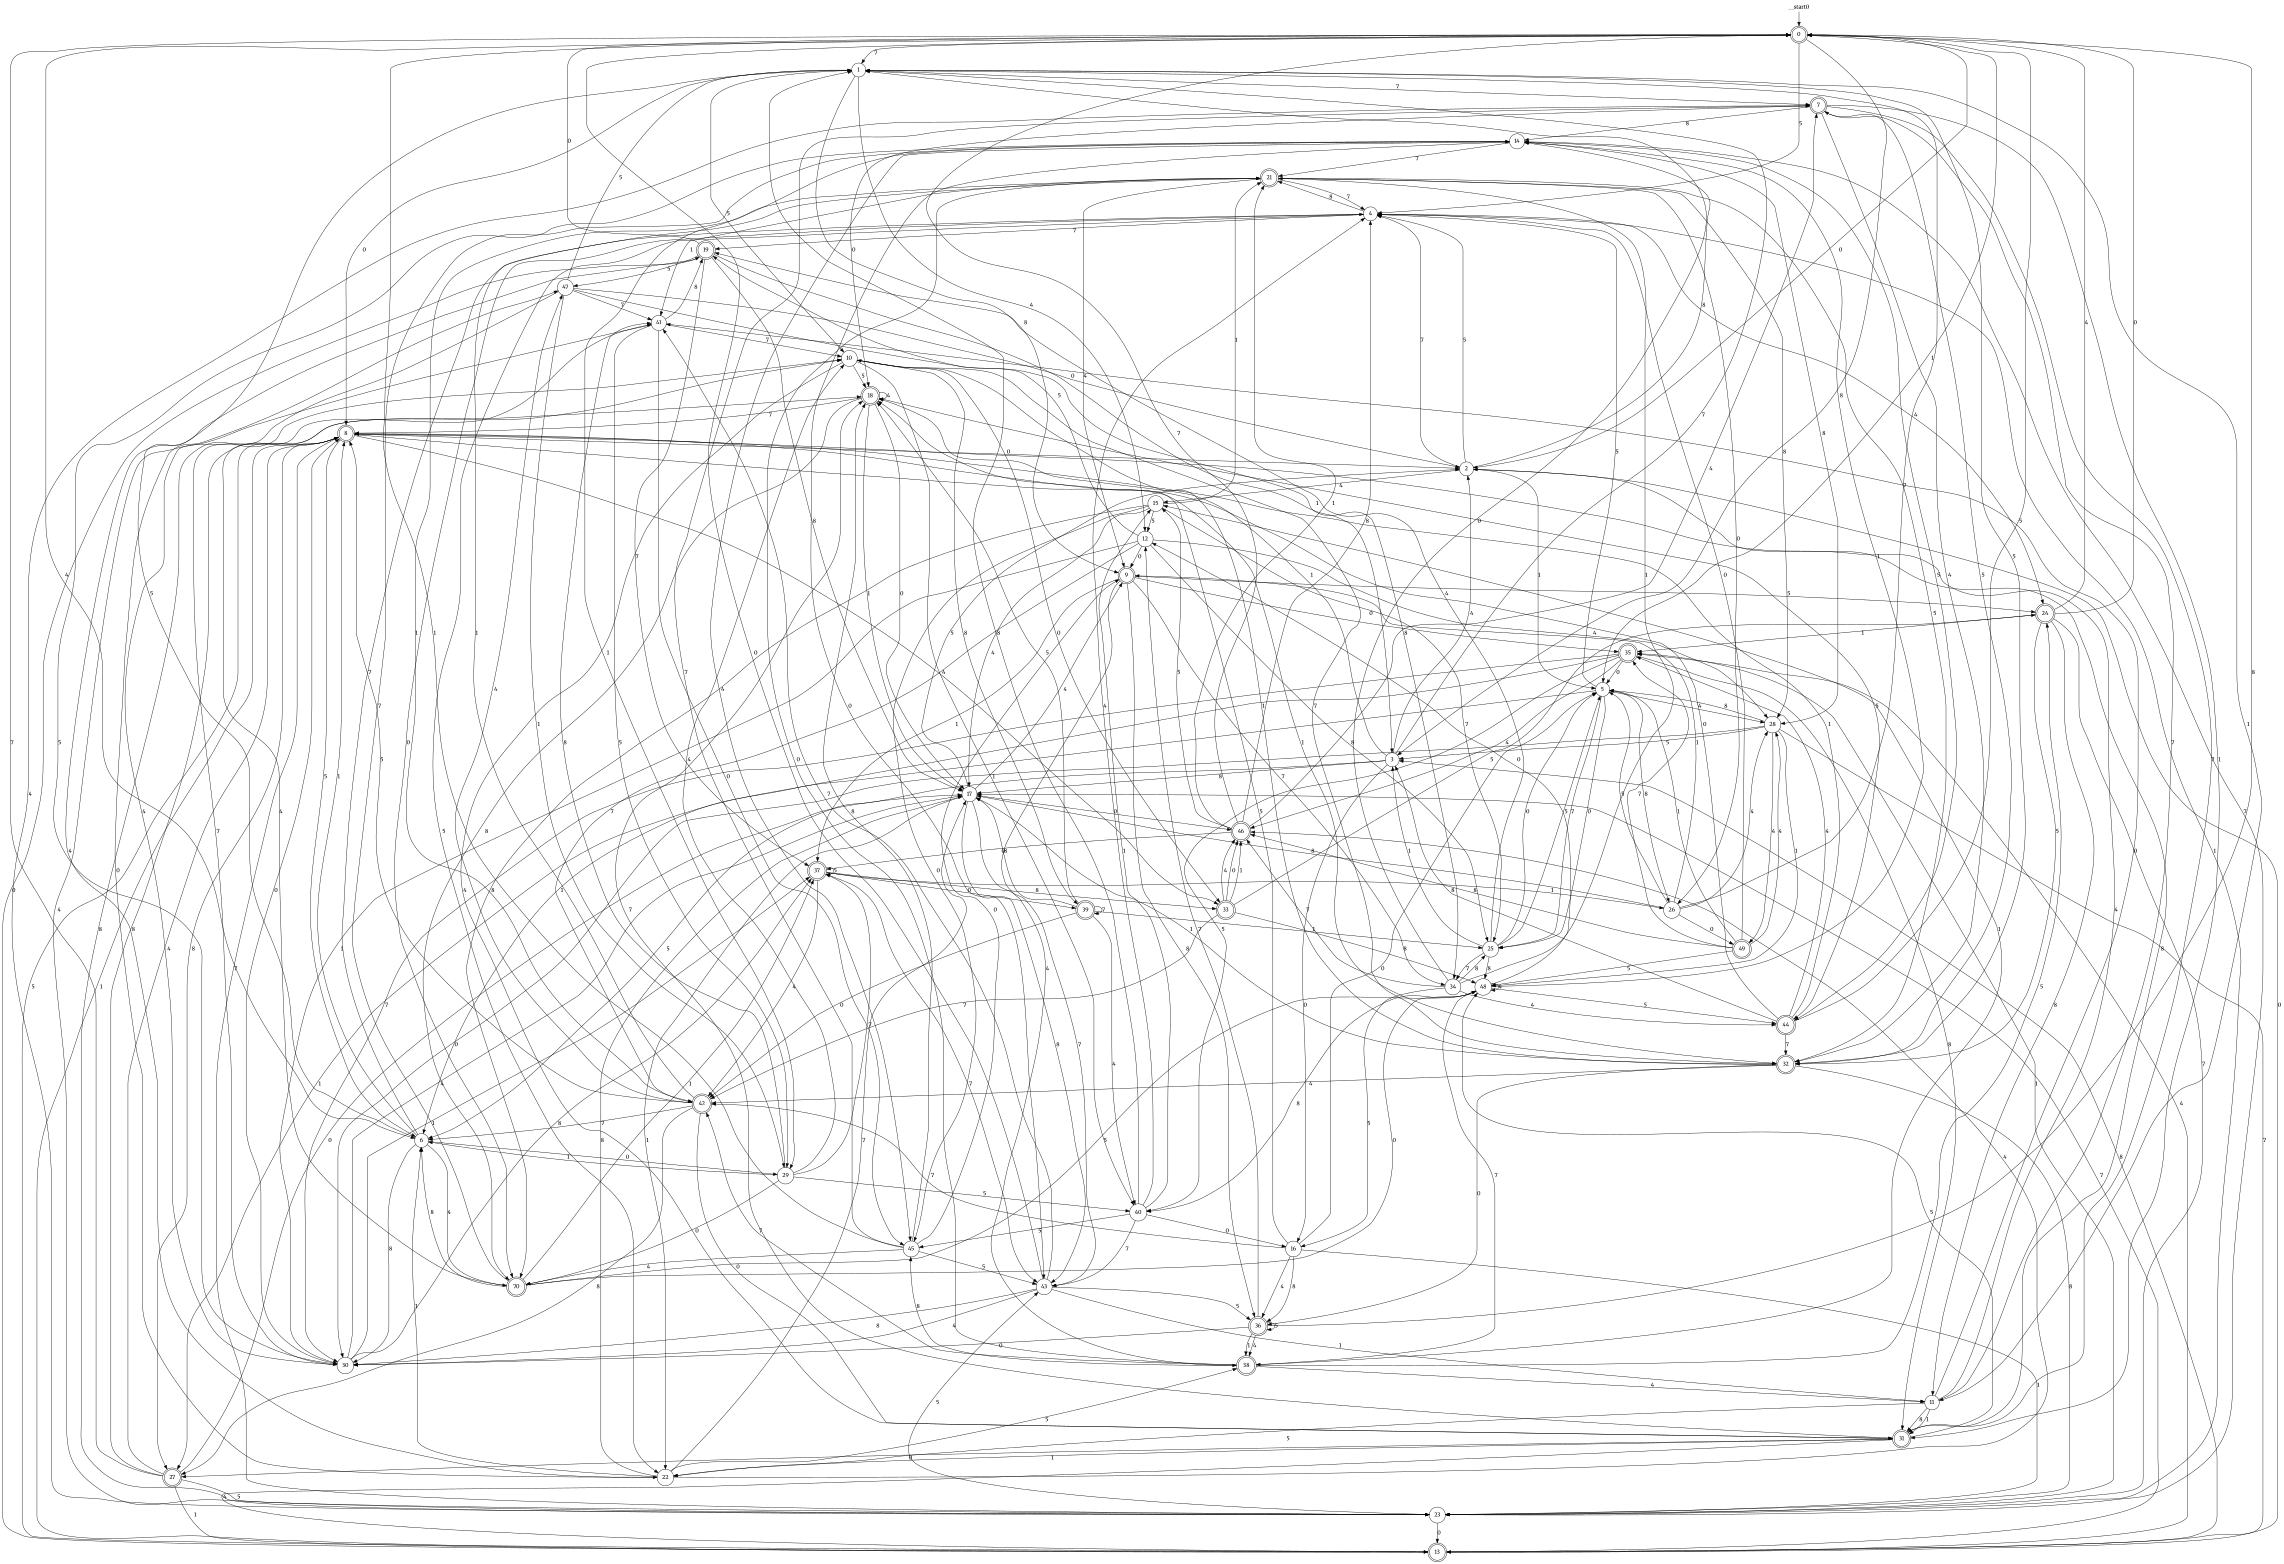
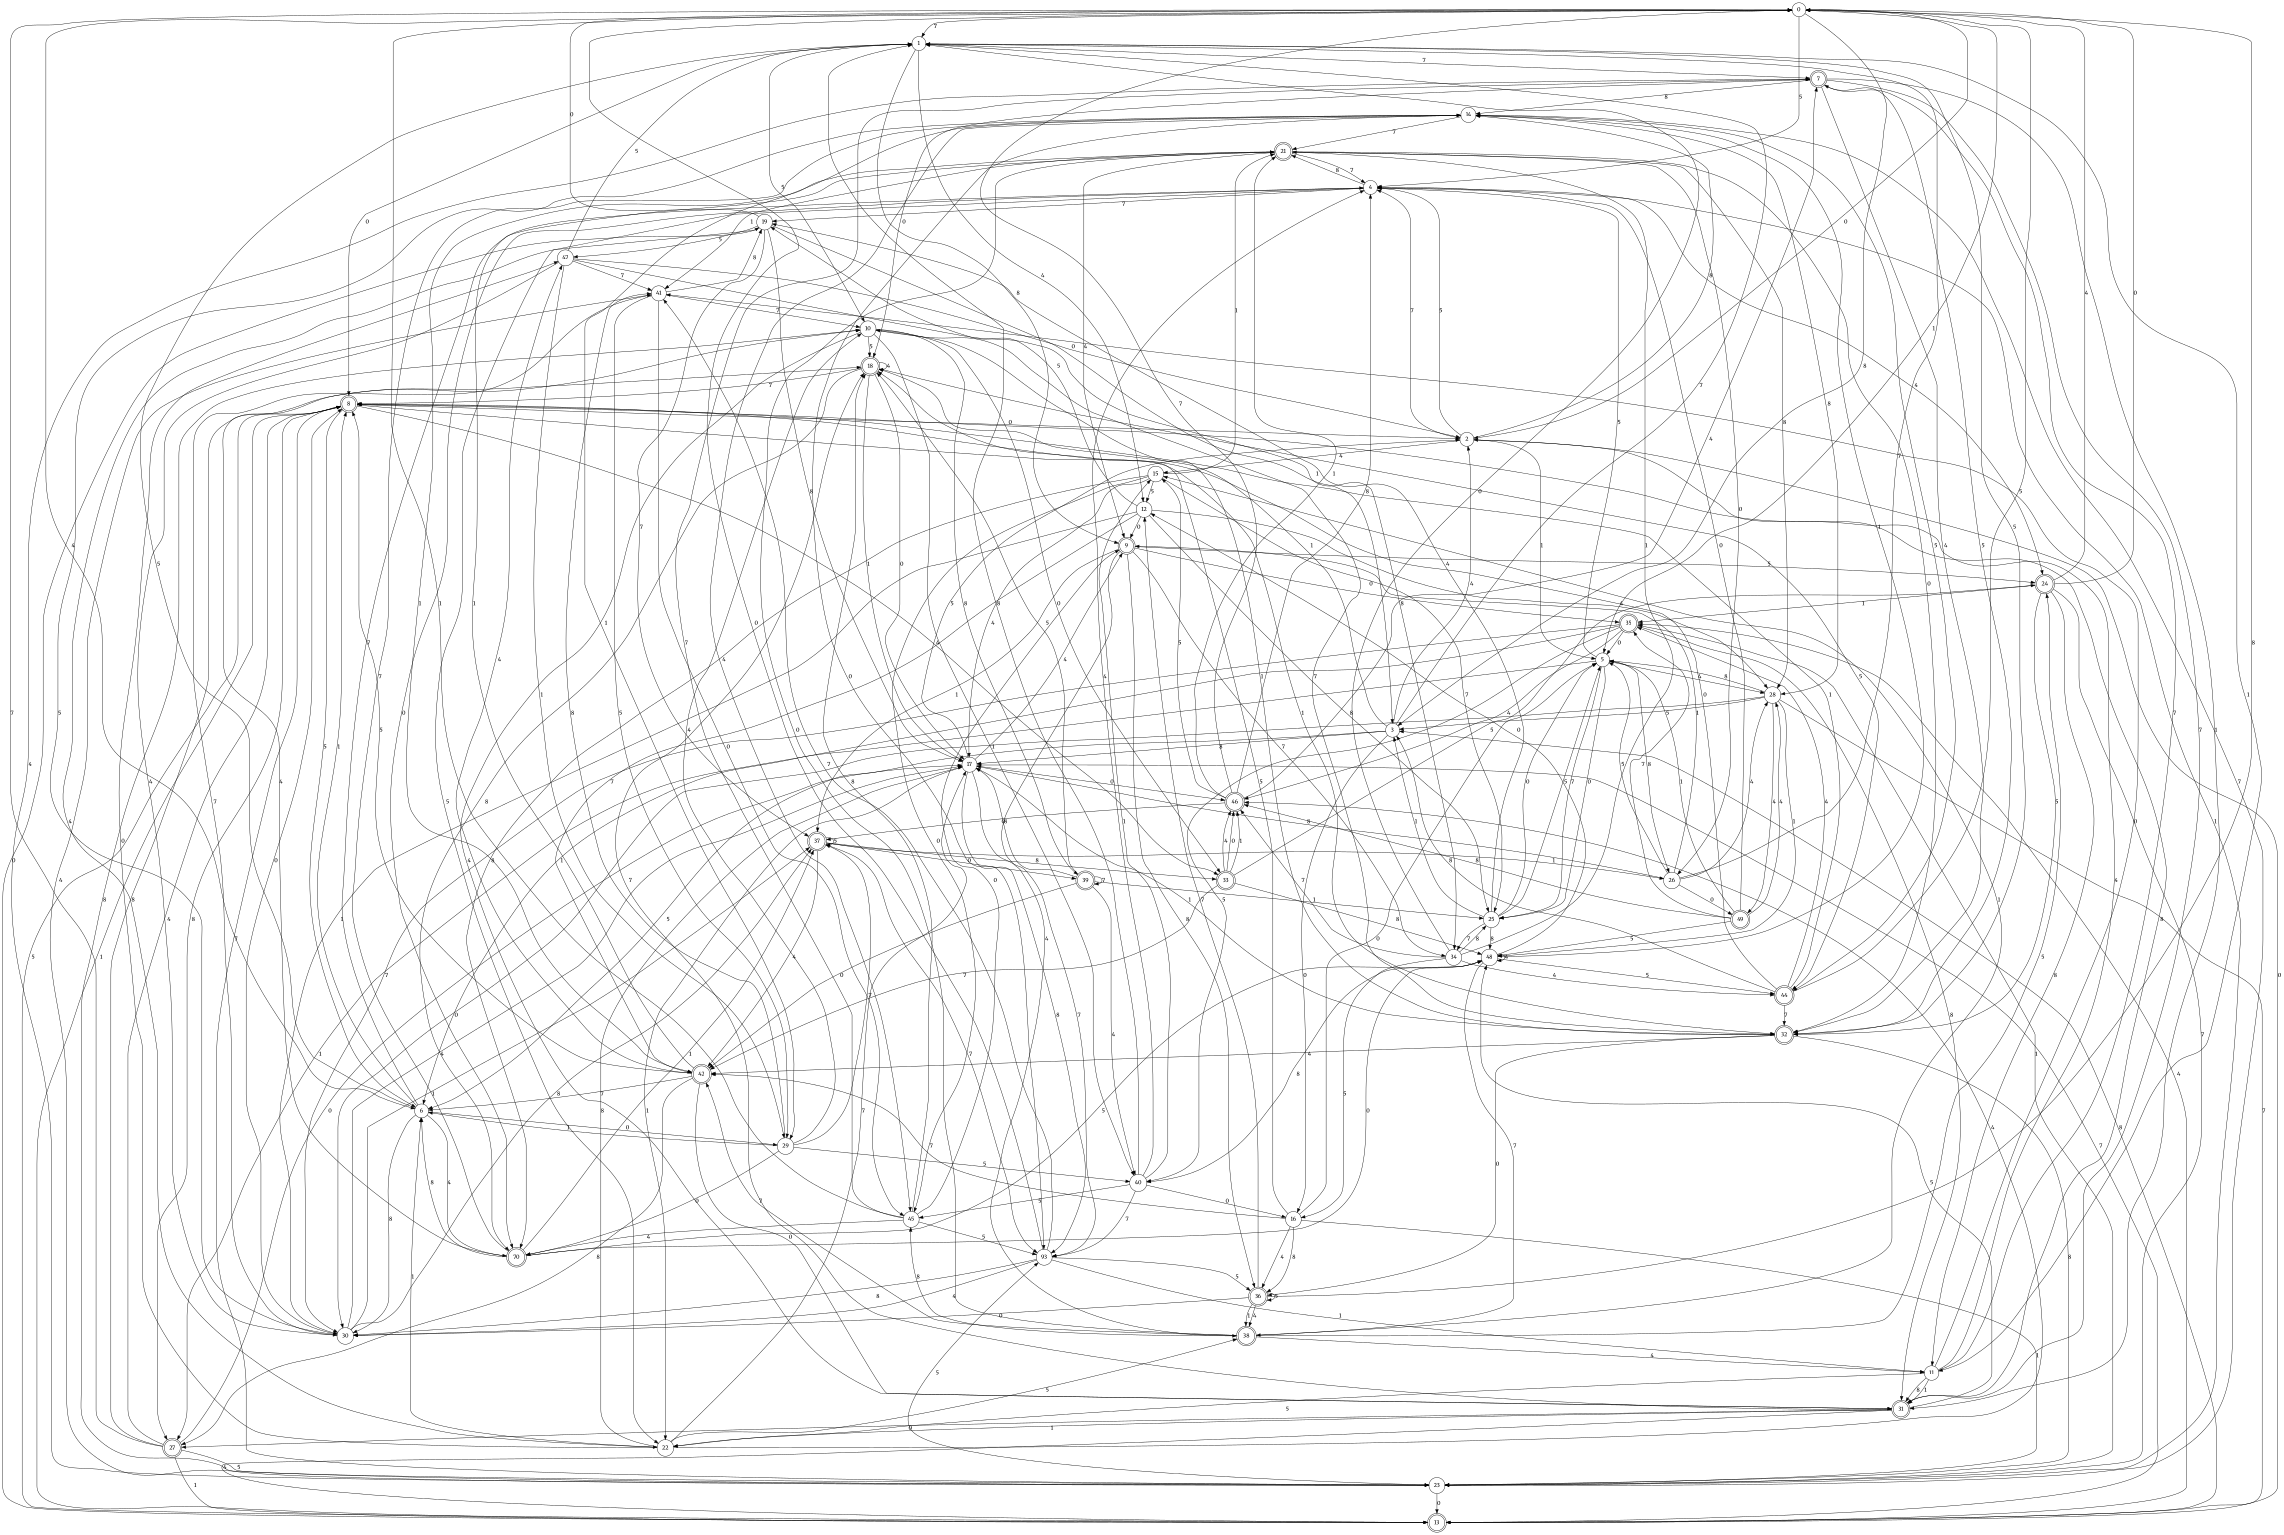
  digraph {
    fontname=Merriweather
    node [fontname=Merriweather shape=circle]
    edge [fontname=Merriweather]
-   n1 [label=0 shape=doublecircle]
+   n1 [label=0]
    n2 [label=1]
    n3 [label=2]
    n4 [label=3]
    n5 [label=4]
    n6 [label=5]
    n7 [label=6]
    n8 [label=7 shape=doublecircle]
    n9 [label=8 shape=doublecircle]
    n10 [label=9 shape=doublecircle]
    n11 [label=10]
    n12 [label=11]
    n13 [label=12]
    n14 [label=13 shape=doublecircle]
    n15 [label=14]
    n16 [label=15]
    n17 [label=16]
    n18 [label=17]
    n19 [label=18 shape=doublecircle]
-   n20 [label=19 shape=doublecircle]
+   n20 [label=19]
    n21 [label=70 shape=doublecircle]
    n22 [label=21 shape=doublecircle]
    n23 [label=22]
    n24 [label=23]
    n25 [label=24 shape=doublecircle]
    n26 [label=25]
    n27 [label=26]
    n28 [label=27 shape=doublecircle]
    n29 [label=28]
    n30 [label=29]
    n31 [label=30]
    n32 [label=31 shape=doublecircle]
    n33 [label=32 shape=doublecircle]
    n34 [label=33 shape=doublecircle]
    n35 [label=34]
    n36 [label=35 shape=doublecircle]
    n37 [label=36 shape=doublecircle]
    n38 [label=37 shape=doublecircle]
    n39 [label=38 shape=doublecircle]
    n40 [label=39 shape=doublecircle]
    n41 [label=40]
    n42 [label=41]
    n43 [label=42 shape=doublecircle]
-   n44 [label=43]
+   n44 [label=93]
    n45 [label=44 shape=doublecircle]
    n46 [label=45]
    n47 [label=46 shape=doublecircle]
    n48 [label=47]
    n49 [label=48]
    n50 [label=49 shape=doublecircle]
-   __start0 [height=0 shape=none width=0]
    n1 -> n2 [label=7]
    n1 -> n3 [label=0]
    n1 -> n4 [label=8]
    n1 -> n5 [label=5]
    n1 -> n6 [label=1]
    n1 -> n7 [label=4]
    n2 -> n8 [label=7]
    n2 -> n9 [label=0]
    n2 -> n10 [label=8]
    n2 -> n11 [label=5]
    n2 -> n12 [label=1]
    n2 -> n13 [label=4]
    n3 -> n5 [label=7]
    n3 -> n5 [label=5]
    n3 -> n6 [label=1]
    n3 -> n14 [label=0]
    n3 -> n15 [label=8]
    n3 -> n16 [label=4]
    n4 -> n2 [label=7]
    n4 -> n3 [label=4]
    n4 -> n7 [label=5]
    n4 -> n17 [label=0]
    n4 -> n18 [label=8]
    n4 -> n19 [label=1]
    n5 -> n20 [label=7]
    n5 -> n21 [label=0]
    n5 -> n22 [label=8]
    n5 -> n23 [label=5]
    n5 -> n24 [label=1]
    n5 -> n25 [label=4]
    n6 -> n5 [label=5]
    n6 -> n26 [label=7]
    n6 -> n26 [label=0]
    n6 -> n27 [label=8]
    n6 -> n28 [label=1]
    n6 -> n29 [label=4]
    n7 -> n2 [label=5]
    n7 -> n5 [label=7]
    n7 -> n9 [label=1]
    n7 -> n21 [label=4]
    n7 -> n30 [label=0]
    n7 -> n31 [label=8]
    n8 -> n15 [label=8]
    n8 -> n19 [label=0]
    n8 -> n32 [label=7]
    n8 -> n32 [label=1]
    n8 -> n33 [label=5]
    n8 -> n33 [label=4]
    n9 -> n3 [label=0]
    n9 -> n7 [label=5]
    n9 -> n24 [label=7]
    n9 -> n28 [label=8]
    n9 -> n33 [label=1]
    n9 -> n34 [label=4]
    n10 -> n25 [label=5]
    n10 -> n35 [label=7]
    n10 -> n36 [label=0]
    n10 -> n37 [label=8]
    n10 -> n38 [label=1]
    n10 -> n39 [label=4]
    n11 -> n19 [label=5]
    n11 -> n32 [label=4]
    n11 -> n33 [label=7]
    n11 -> n34 [label=0]
    n11 -> n40 [label=8]
    n11 -> n41 [label=1]
    n12 -> n8 [label=7]
    n12 -> n9 [label=4]
    n12 -> n23 [label=5]
    n12 -> n32 [label=8]
    n12 -> n32 [label=1]
    n12 -> n42 [label=0]
    n13 -> n10 [label=0]
    n13 -> n20 [label=5]
    n13 -> n26 [label=8]
    n13 -> n29 [label=4]
    n13 -> n31 [label=1]
    n13 -> n43 [label=7]
    n14 -> n4 [label=8]
    n14 -> n9 [label=5]
    n14 -> n9 [label=1]
    n14 -> n18 [label=7]
    n14 -> n20 [label=0]
    n14 -> n36 [label=4]
    n15 -> n22 [label=7]
    n15 -> n29 [label=8]
    n15 -> n30 [label=1]
    n15 -> n44 [label=0]
    n15 -> n45 [label=5]
    n15 -> n46 [label=4]
    n16 -> n13 [label=5]
    n16 -> n18 [label=4]
    n16 -> n21 [label=8]
    n16 -> n22 [label=1]
    n16 -> n26 [label=7]
    n16 -> n46 [label=0]
    n17 -> n6 [label=0]
    n17 -> n19 [label=5]
    n17 -> n24 [label=1]
    n17 -> n37 [label=8]
    n17 -> n37 [label=4]
    n17 -> n43 [label=7]
    n18 -> n3 [label=5]
    n18 -> n10 [label=4]
    n18 -> n23 [label=1]
    n18 -> n44 [label=7]
    n18 -> n44 [label=8]
    n18 -> n47 [label=0]
    n19 -> n9 [label=7]
    n19 -> n18 [label=0]
    n19 -> n18 [label=1]
    n19 -> n19 [label=4]
    n19 -> n21 [label=8]
    n19 -> n45 [label=5]
    n20 -> n1 [label=0]
    n20 -> n4 [label=1]
    n20 -> n18 [label=8]
    n20 -> n23 [label=4]
    n20 -> n38 [label=7]
    n20 -> n48 [label=5]
    n21 -> n7 [label=8]
    n21 -> n11 [label=4]
    n21 -> n15 [label=7]
    n21 -> n38 [label=1]
    n21 -> n49 [label=0]
    n21 -> n49 [label=5]
    n22 -> n5 [label=7]
    n22 -> n10 [label=4]
    n22 -> n27 [label=0]
    n22 -> n29 [label=8]
-   n22 -> n33 [label=5]
+   n22 -> n33 [label=0]
    n22 -> n42 [label=1]
    n22 -> n43 [label=1]
    n23 -> n7 [label=1]
    n23 -> n18 [label=7]
    n23 -> n18 [label=8]
    n23 -> n39 [label=5]
    n23 -> n47 [label=4]
    n23 -> n48 [label=0]
    n24 -> n8 [label=4]
    n24 -> n11 [label=8]
    n24 -> n14 [label=0]
    n24 -> n15 [label=7]
    n24 -> n36 [label=1]
    n24 -> n44 [label=5]
    n25 -> n1 [label=0]
    n25 -> n1 [label=4]
    n25 -> n12 [label=8]
    n25 -> n24 [label=7]
    n25 -> n33 [label=5]
    n25 -> n36 [label=1]
    n26 -> n4 [label=1]
    n26 -> n6 [label=0]
    n26 -> n6 [label=5]
    n26 -> n20 [label=4]
    n26 -> n35 [label=7]
    n26 -> n49 [label=8]
    n27 -> n2 [label=7]
    n27 -> n6 [label=5]
    n27 -> n10 [label=1]
    n27 -> n18 [label=8]
    n27 -> n29 [label=4]
    n27 -> n50 [label=0]
    n28 -> n1 [label=7]
    n28 -> n9 [label=4]
    n28 -> n14 [label=1]
    n28 -> n18 [label=0]
    n28 -> n19 [label=8]
    n28 -> n24 [label=5]
    n29 -> n4 [label=5]
    n29 -> n6 [label=8]
    n29 -> n14 [label=7]
    n29 -> n31 [label=0]
    n29 -> n49 [label=1]
    n29 -> n50 [label=4]
    n30 -> n7 [label=1]
    n30 -> n11 [label=4]
    n30 -> n21 [label=0]
    n30 -> n38 [label=7]
    n30 -> n41 [label=5]
    n30 -> n42 [label=8]
    n31 -> n9 [label=0]
    n31 -> n15 [label=5]
    n31 -> n18 [label=4]
    n31 -> n38 [label=8]
    n31 -> n38 [label=1]
    n31 -> n42 [label=7]
    n32 -> n3 [label=8]
    n32 -> n14 [label=4]
    n32 -> n19 [label=7]
    n32 -> n23 [label=1]
    n32 -> n28 [label=0]
    n32 -> n49 [label=5]
    n33 -> n2 [label=5]
    n33 -> n11 [label=1]
    n33 -> n18 [label=1]
    n33 -> n24 [label=8]
    n33 -> n37 [label=0]
    n33 -> n43 [label=4]
    n34 -> n25 [label=5]
    n34 -> n43 [label=7]
    n34 -> n47 [label=0]
    n34 -> n47 [label=1]
    n34 -> n47 [label=4]
    n34 -> n49 [label=8]
    n35 -> n2 [label=0]
    n35 -> n17 [label=5]
    n35 -> n22 [label=1]
    n35 -> n26 [label=8]
    n35 -> n45 [label=4]
    n35 -> n47 [label=7]
    n36 -> n6 [label=0]
    n36 -> n7 [label=1]
    n36 -> n31 [label=7]
    n36 -> n32 [label=8]
    n36 -> n41 [label=5]
    n36 -> n47 [label=4]
    n37 -> n1 [label=8]
    n37 -> n13 [label=7]
    n37 -> n31 [label=0]
    n37 -> n37 [label=5]
    n37 -> n39 [label=1]
    n37 -> n39 [label=4]
    n38 -> n27 [label=1]
    n38 -> n34 [label=8]
    n38 -> n38 [label=5]
    n38 -> n40 [label=0]
    n38 -> n43 [label=4]
    n38 -> n44 [label=7]
    n39 -> n12 [label=4]
    n39 -> n16 [label=1]
    n39 -> n22 [label=0]
    n39 -> n25 [label=5]
    n39 -> n43 [label=7]
    n39 -> n46 [label=8]
    n40 -> n18 [label=8]
    n40 -> n19 [label=5]
    n40 -> n26 [label=1]
    n40 -> n40 [label=7]
    n40 -> n41 [label=4]
    n40 -> n43 [label=0]
    n41 -> n2 [label=8]
    n41 -> n5 [label=4]
    n41 -> n16 [label=1]
    n41 -> n17 [label=0]
    n41 -> n44 [label=7]
    n41 -> n46 [label=5]
    n42 -> n11 [label=7]
    n42 -> n20 [label=8]
    n42 -> n24 [label=4]
    n42 -> n30 [label=5]
    n42 -> n46 [label=0]
    n43 -> n7 [label=7]
    n43 -> n9 [label=5]
    n43 -> n22 [label=1]
    n43 -> n28 [label=8]
    n43 -> n32 [label=0]
    n43 -> n48 [label=4]
    n44 -> n1 [label=0]
    n44 -> n12 [label=1]
    n44 -> n31 [label=8]
    n44 -> n31 [label=4]
    n44 -> n37 [label=5]
    n44 -> n42 [label=7]
    n45 -> n1 [label=5]
    n45 -> n4 [label=8]
    n45 -> n9 [label=0]
    n45 -> n9 [label=1]
    n45 -> n33 [label=7]
    n45 -> n36 [label=4]
    n46 -> n1 [label=1]
    n46 -> n8 [label=7]
    n46 -> n10 [label=0]
    n46 -> n19 [label=8]
    n46 -> n21 [label=4]
    n46 -> n44 [label=5]
    n47 -> n1 [label=7]
    n47 -> n5 [label=8]
    n47 -> n8 [label=4]
    n47 -> n16 [label=5]
    n47 -> n22 [label=1]
    n47 -> n38 [label=0]
    n48 -> n2 [label=5]
    n48 -> n3 [label=0]
    n48 -> n30 [label=1]
    n48 -> n31 [label=4]
    n48 -> n35 [label=8]
    n48 -> n42 [label=7]
    n49 -> n13 [label=0]
    n49 -> n15 [label=1]
    n49 -> n39 [label=7]
    n49 -> n41 [label=8]
    n49 -> n45 [label=5]
    n49 -> n49 [label=4]
    n50 -> n5 [label=0]
    n50 -> n6 [label=1]
    n50 -> n29 [label=4]
    n50 -> n36 [label=7]
    n50 -> n47 [label=8]
    n50 -> n49 [label=5]
-   __start0 -> n1
  }
